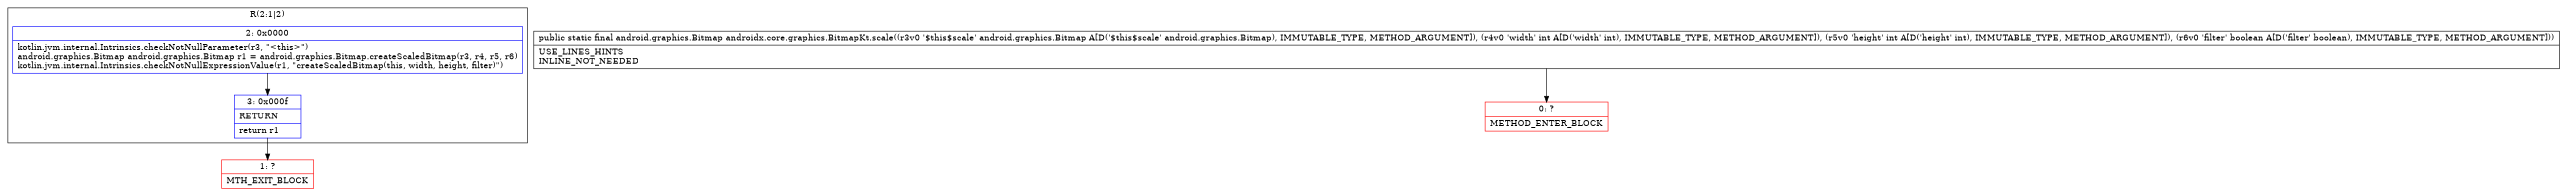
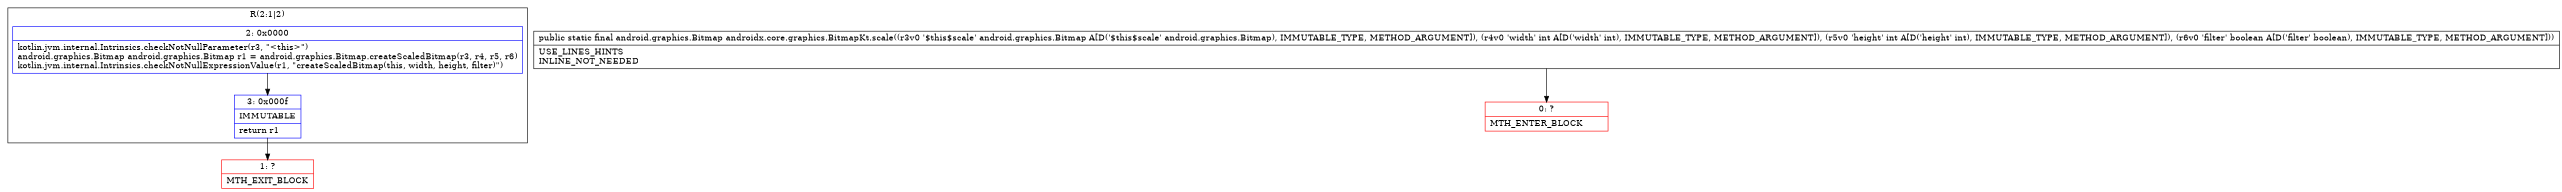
  digraph {
    node [color=blue shape=record]
    n1 [label="{2\:\ 0x0000|kotlin.jvm.internal.Intrinsics.checkNotNullParameter(r3, \"\<this\>\")\landroid.graphics.Bitmap android.graphics.Bitmap r1 = android.graphics.Bitmap.createScaledBitmap(r3, r4, r5, r6)\lkotlin.jvm.internal.Intrinsics.checkNotNullExpressionValue(r1, \"createScaledBitmap(this, width, height, filter)\")\l}"]
-   n2 [label="{3\:\ 0x000f|RETURN\l|return r1\l}"]
+   n2 [label="{3\:\ 0x000f|IMMUTABLE\l|return r1\l}"]
    n3 [color=red label="{1\:\ ?|MTH_EXIT_BLOCK\l}"]
-   n4 [color=red label="{0\:\ ?|METHOD_ENTER_BLOCK\l}"]
+   n4 [color=red label="{0\:\ ?|MTH_ENTER_BLOCK\l}"]
    n5 [label="{public static final android.graphics.Bitmap androidx.core.graphics.BitmapKt.scale((r3v0 '$this$scale' android.graphics.Bitmap A[D('$this$scale' android.graphics.Bitmap), IMMUTABLE_TYPE, METHOD_ARGUMENT]), (r4v0 'width' int A[D('width' int), IMMUTABLE_TYPE, METHOD_ARGUMENT]), (r5v0 'height' int A[D('height' int), IMMUTABLE_TYPE, METHOD_ARGUMENT]), (r6v0 'filter' boolean A[D('filter' boolean), IMMUTABLE_TYPE, METHOD_ARGUMENT]))  | USE_LINES_HINTS\lINLINE_NOT_NEEDED\l}" color=""]
    subgraph cluster_1 {
      label="R(2:1|2)"
      n1
      n2
    }
    n1 -> n2
    n2 -> n3
    n5 -> n4
  }
